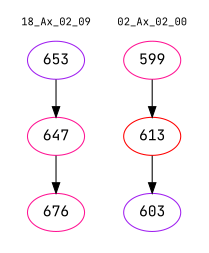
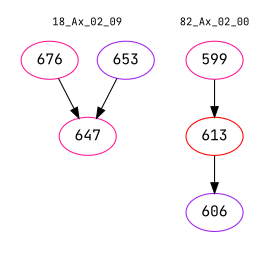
  digraph {
    fontname="JetBrains Mono"
    node [color=deeppink fontname="JetBrains Mono"]
    edge [color=black fontname="JetBrains Mono"]
    n1 [color=purple label=653]
    n2 [label=647]
    n3 [label=676]
    n4 [label=599]
    n5 [color=red label=613]
-   n6 [color=purple label=603]
+   n6 [color=purple label=606]
    subgraph cluster_1 {
      color=white
      fontsize=10
      label="18_Ax_02_09"
      n1
      n2
      n3
    }
    subgraph cluster_2 {
      color=white
      fontsize=10
-     label="02_Ax_02_00"
+     label="82_Ax_02_00"
      n4
      n5
      n6
    }
    n1 -> n2
-   n2 -> n3
+   n3 -> n2
    n4 -> n5
    n5 -> n6
  }
